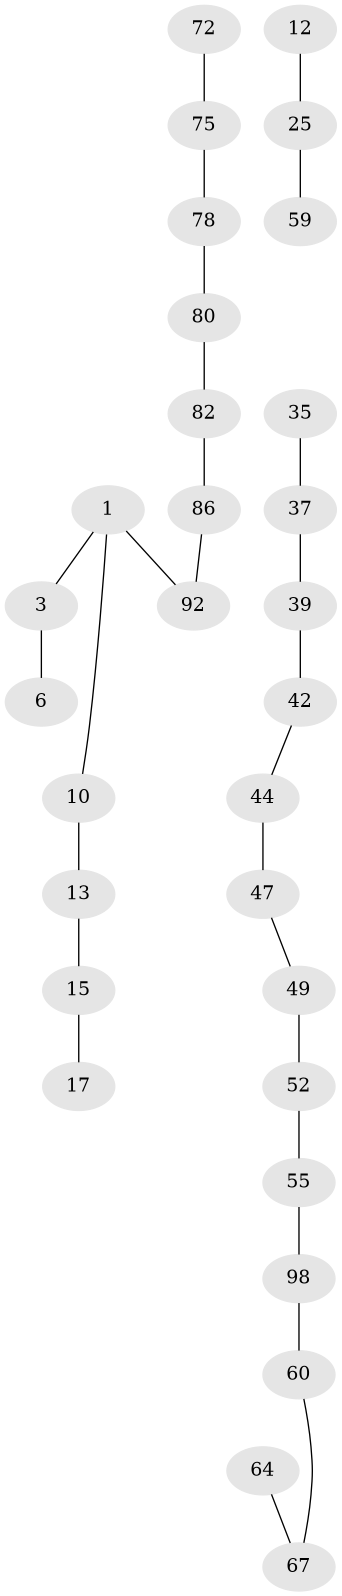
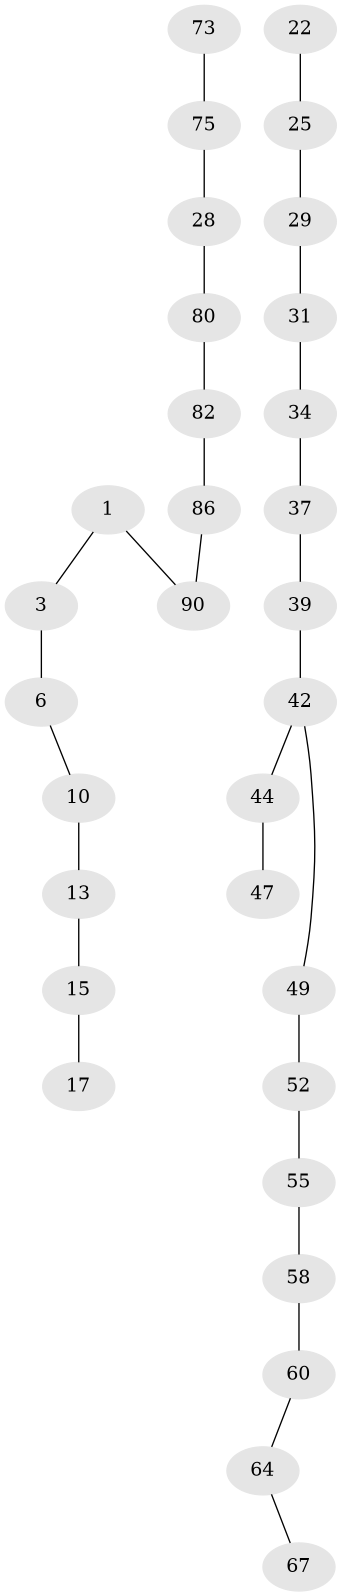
  graph {
    node [color=gray90 style=filled]
    1 [super="+2"]
    3 [super="+4"]
-   92 [super="+93"]
+   92 [super="+93" label=90]
    6 [super="+7"]
    10 [super="+11"]
    13 [super="+14"]
    15 [super="+16"]
    17 [super="+18"]
-   22 [super="+23" label=12]
+   22 [super="+23"]
    25 [super="+26"]
-   29 [super="+30" label=59]
-   35 [super="+36"]
+   29 [super="+30"]
+   31 [super="+32"]
+   35 [super="+36" label=34]
    37 [super="+38"]
    39 [super="+40"]
    42 [super="+43"]
    44 [super="+45"]
    47 [super="+48"]
    49 [super="+50"]
    52 [super="+53"]
    55 [super="+56"]
-   58 [super="+59" label=98]
+   58 [super="+59"]
    60 [super="+61"]
    64 [super="+65"]
    67 [super="+68"]
-   73 [super="+74" label=72]
+   73 [super="+74"]
    75 [super="+76"]
-   78 [super="+79"]
+   78 [super="+79" label=28]
    80 [super="+81"]
    82 [super="+83"]
    86 [super="+87"]
    1 -- 3
    1 -- 92
    3 -- 6
-   1 -- 10
+   6 -- 10
    10 -- 13
    13 -- 15
    15 -- 17
    22 -- 25
    25 -- 29
+   29 -- 31
+   31 -- 35
    35 -- 37
    37 -- 39
    39 -- 42
    42 -- 44
    44 -- 47
-   47 -- 49
+   42 -- 49
    49 -- 52
    52 -- 55
    55 -- 58
    58 -- 60
-   60 -- 67
+   60 -- 64
    64 -- 67
    73 -- 75
    75 -- 78
    78 -- 80
    80 -- 82
    82 -- 86
    86 -- 92
  }
